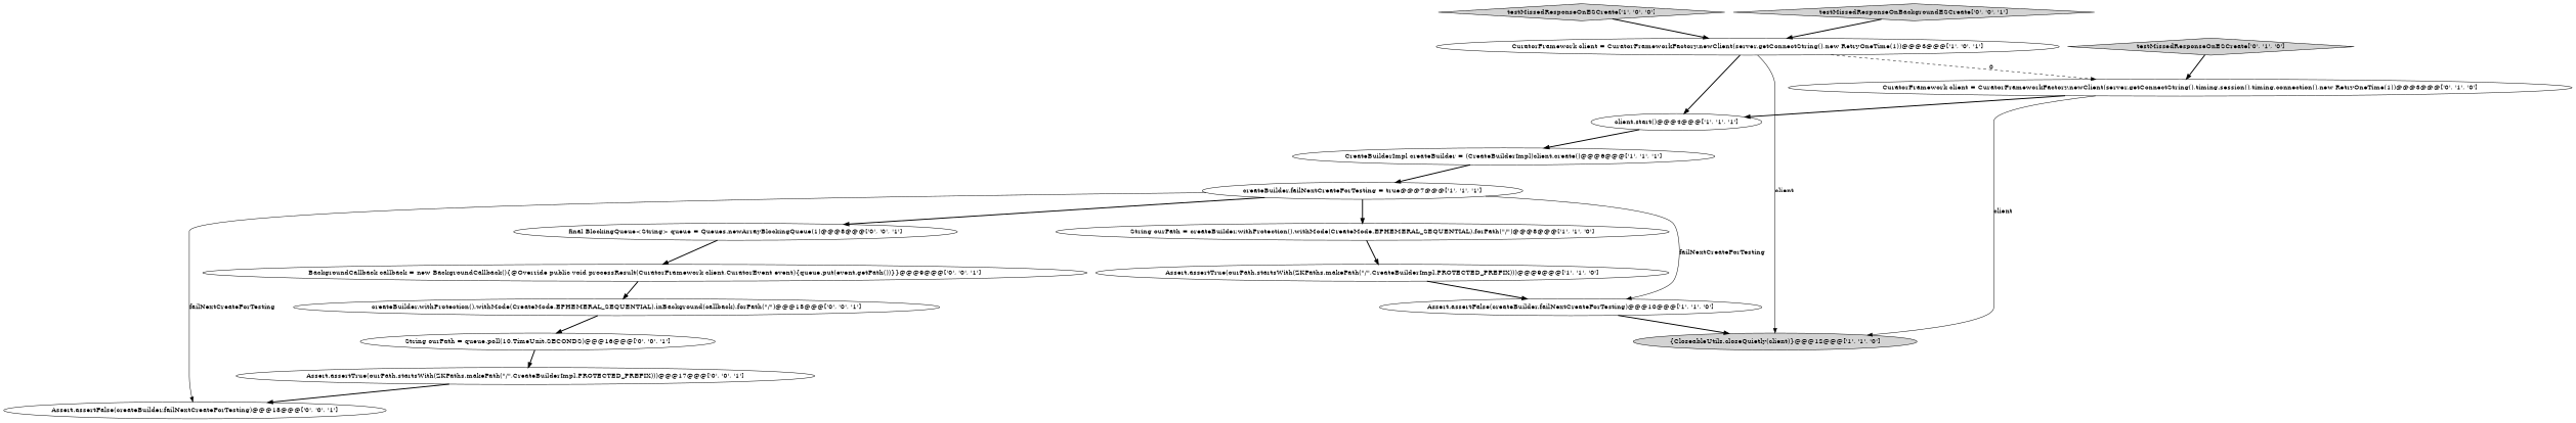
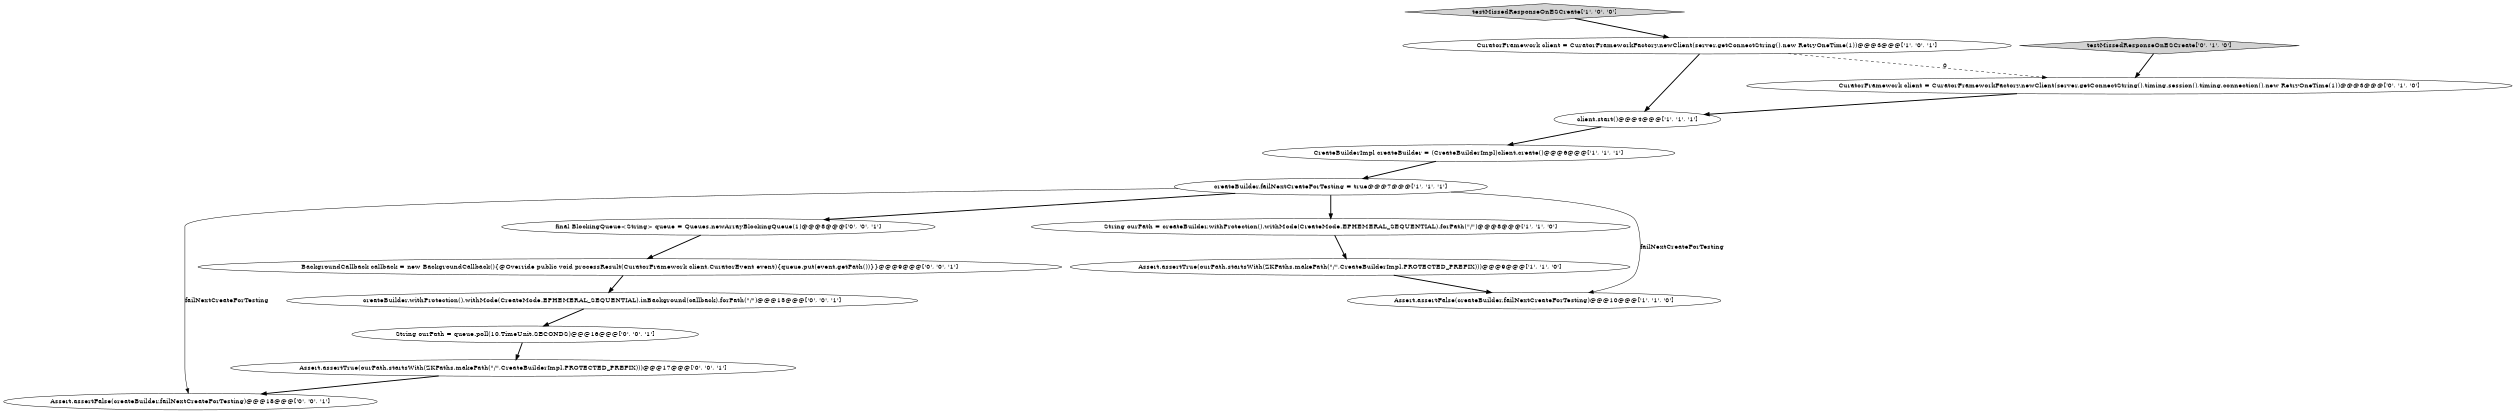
  digraph {
    node [fillcolor=white shape=ellipse style=filled]
    edge [style=bold]
    n1 [label="Assert.assertFalse(createBuilder.failNextCreateForTesting)@@@18@@@['0', '0', '1']"]
    n2 [label="Assert.assertFalse(createBuilder.failNextCreateForTesting)@@@10@@@['1', '1', '0']"]
-   n3 [fillcolor=lightgray label="{CloseableUtils.closeQuietly(client)}@@@12@@@['1', '1', '0']"]
    n4 [label="CreateBuilderImpl createBuilder = (CreateBuilderImpl)client.create()@@@6@@@['1', '1', '1']"]
    n5 [label="createBuilder.failNextCreateForTesting = true@@@7@@@['1', '1', '1']"]
    n6 [label="final BlockingQueue<String> queue = Queues.newArrayBlockingQueue(1)@@@8@@@['0', '0', '1']"]
    n7 [label="String ourPath = createBuilder.withProtection().withMode(CreateMode.EPHEMERAL_SEQUENTIAL).forPath(\"/\")@@@8@@@['1', '1', '0']"]
    n8 [label="BackgroundCallback callback = new BackgroundCallback(){@Override public void processResult(CuratorFramework client,CuratorEvent event){queue.put(event.getPath())}}@@@9@@@['0', '0', '1']"]
    n9 [label="createBuilder.withProtection().withMode(CreateMode.EPHEMERAL_SEQUENTIAL).inBackground(callback).forPath(\"/\")@@@15@@@['0', '0', '1']"]
    n10 [label="String ourPath = queue.poll(10,TimeUnit.SECONDS)@@@16@@@['0', '0', '1']"]
    n11 [label="Assert.assertTrue(ourPath.startsWith(ZKPaths.makePath(\"/\",CreateBuilderImpl.PROTECTED_PREFIX)))@@@17@@@['0', '0', '1']"]
    n12 [fillcolor=lightgray label="testMissedResponseOnESCreate['1', '0', '0']" shape=diamond]
    n13 [label="CuratorFramework client = CuratorFrameworkFactory.newClient(server.getConnectString(),new RetryOneTime(1))@@@3@@@['1', '0', '1']"]
    n14 [label="CuratorFramework client = CuratorFrameworkFactory.newClient(server.getConnectString(),timing.session(),timing.connection(),new RetryOneTime(1))@@@3@@@['0', '1', '0']"]
    n15 [label="client.start()@@@4@@@['1', '1', '1']"]
    n16 [label="Assert.assertTrue(ourPath.startsWith(ZKPaths.makePath(\"/\",CreateBuilderImpl.PROTECTED_PREFIX)))@@@9@@@['1', '1', '0']"]
-   n17 [fillcolor=lightgray label="testMissedResponseOnBackgroundESCreate['0', '0', '1']" shape=diamond]
    n18 [fillcolor=lightgray label="testMissedResponseOnESCreate['0', '1', '0']" shape=diamond]
-   n2 -> n3
    n4 -> n5
    n5 -> n1 [label=failNextCreateForTesting style=solid]
    n5 -> n2 [label=failNextCreateForTesting style=solid]
    n5 -> n6
    n5 -> n7
    n6 -> n8
    n7 -> n16
    n8 -> n9
    n9 -> n10
    n10 -> n11
    n11 -> n1
    n12 -> n13
-   n13 -> n3 [label=client style=solid]
    n13 -> n14 [label=0 style=dashed]
    n13 -> n15
-   n14 -> n3 [label=client style=solid]
    n14 -> n15
    n15 -> n4
    n16 -> n2
-   n17 -> n13
    n18 -> n14
  }
